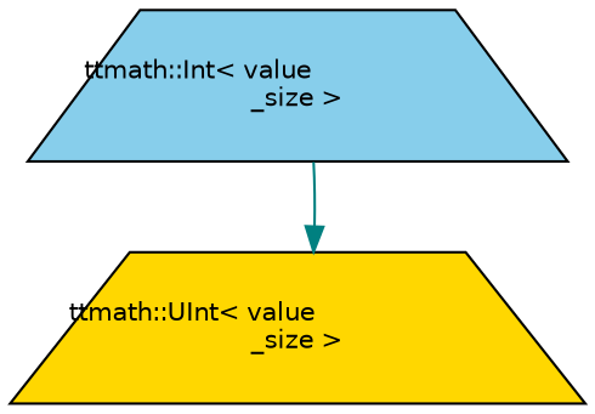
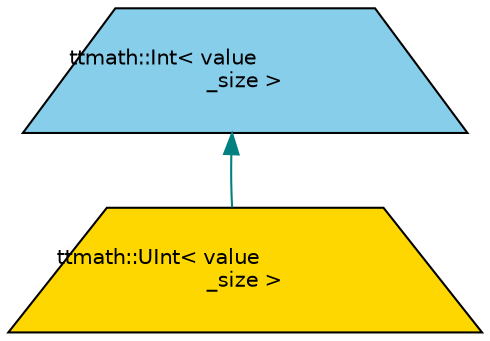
  digraph {
    node [color=black fontname=Helvetica fontsize=10 shape=trapezium style=filled]
    n1 [fillcolor=skyblue fontcolor=black height=0.2 label="ttmath::Int\< value\l_size \>" width=0.4]
    n2 [fillcolor=gold height=0.2 label="ttmath::UInt\< value\l_size \>" width=0.4]
-   n2 -> n1 [color=teal dir=back fontname=Helvetica fontsize=10 labelfontname=Helvetica labelfontsize=10 style=solid]
+   n1 -> n2 [color=teal dir=back fontname=Helvetica fontsize=10 labelfontname=Helvetica labelfontsize=10 style=solid]
  }
